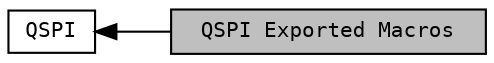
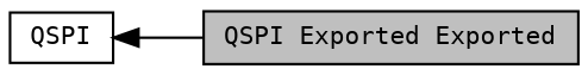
  digraph {
    rankdir=LR
    fontname="DejaVu Sans Mono"
    node [color=black fontname="DejaVu Sans Mono" fontsize=10 shape=record style=filled]
    n1 [fillcolor=white height=0.2 label=QSPI width=0.4]
-   n2 [fillcolor=grey75 fontcolor=black height=0.2 label="QSPI Exported Macros" width=0.4]
+   n2 [fillcolor=grey75 fontcolor=black height=0.2 label="QSPI Exported Exported" width=0.4]
    n1 -> n2 [dir=back fontname="DejaVu Sans Mono" fontsize=10 labelfontname=Helvetica labelfontsize=10 shape=plaintext style=solid]
  }
